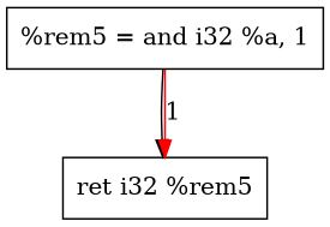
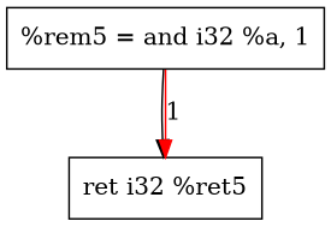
  digraph {
    node [shape=record]
    n1 [label="  %rem5 = and i32 %a, 1"]
-   n2 [label="  ret i32 %rem5"]
+   n2 [label="ret i32 %ret5"]
    n1 -> n2
    n1 -> n2 [color=red label=1]
  }
